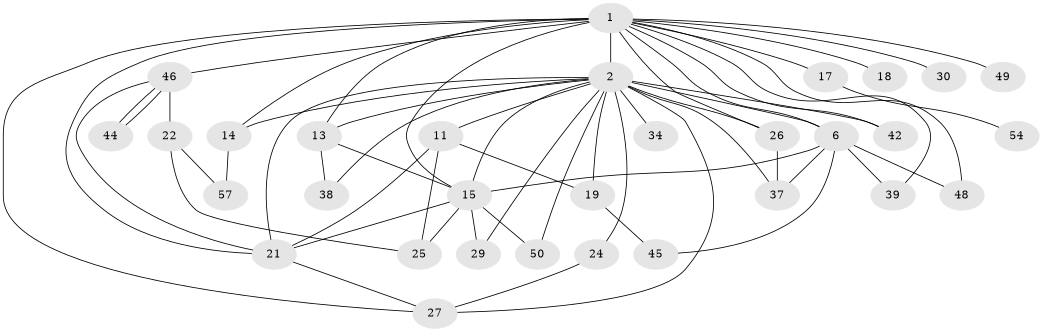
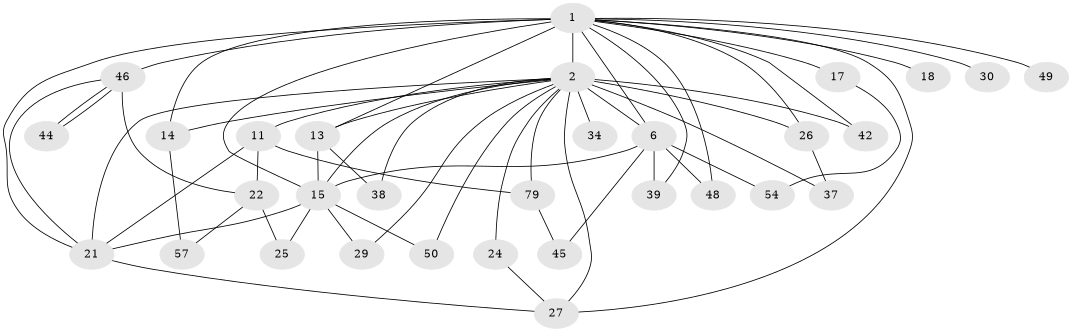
  graph {
    node [color=gray90 style=filled]
    1 [super="+8+4+7"]
    2 [super="+31+3"]
    6
    13
    14 [super="+46"]
    15 [super="+58+43+28+36+20"]
    n7 [label=46 super="+47"]
    17
    18
    21 [super="+33+32"]
    26
    30
    39
    42
    48
    49
    27 [super="+41"]
    24
    11 [super="+60"]
-   19
+   19 [label=79]
    29
    34
    37
    38
    50
    45
    54
    57
    25
    22
    44
    1 -- 2 [weight=25]
    1 -- 6 [weight=5]
    1 -- 13
    1 -- 14 [weight=2]
    1 -- 15 [weight=4]
    1 -- n7 [weight=3]
    1 -- 17 [weight=2]
    1 -- 18 [weight=2]
    1 -- 21
    1 -- 26
    1 -- 30 [weight=2]
    1 -- 39
    1 -- 42
    1 -- 48
    1 -- 49 [weight=2]
    1 -- 27
    2 -- 6 [weight=5]
    2 -- 13
    2 -- 14
    2 -- 15 [weight=3]
    2 -- 21 [weight=2]
    2 -- 26
    2 -- 42
    2 -- 27
    2 -- 24
    2 -- 11 [weight=4]
    2 -- 19
    2 -- 29
    2 -- 34 [weight=2]
    2 -- 37
    2 -- 38
    2 -- 50
    6 -- 15 [weight=2]
    6 -- 39
    6 -- 48
    6 -- 45
-   6 -- 37
+   6 -- 54
    13 -- 15
    13 -- 38
    14 -- 57
    15 -- 21
    15 -- 29
    15 -- 50
    15 -- 25
    n7 -- 21
    n7 -- 22
    n7 -- 44
    n7 -- 44
    17 -- 54
    21 -- 27
    26 -- 37
    24 -- 27
    11 -- 21
    11 -- 19
-   11 -- 25
+   11 -- 22
    19 -- 45
    22 -- 57
    22 -- 25
  }
